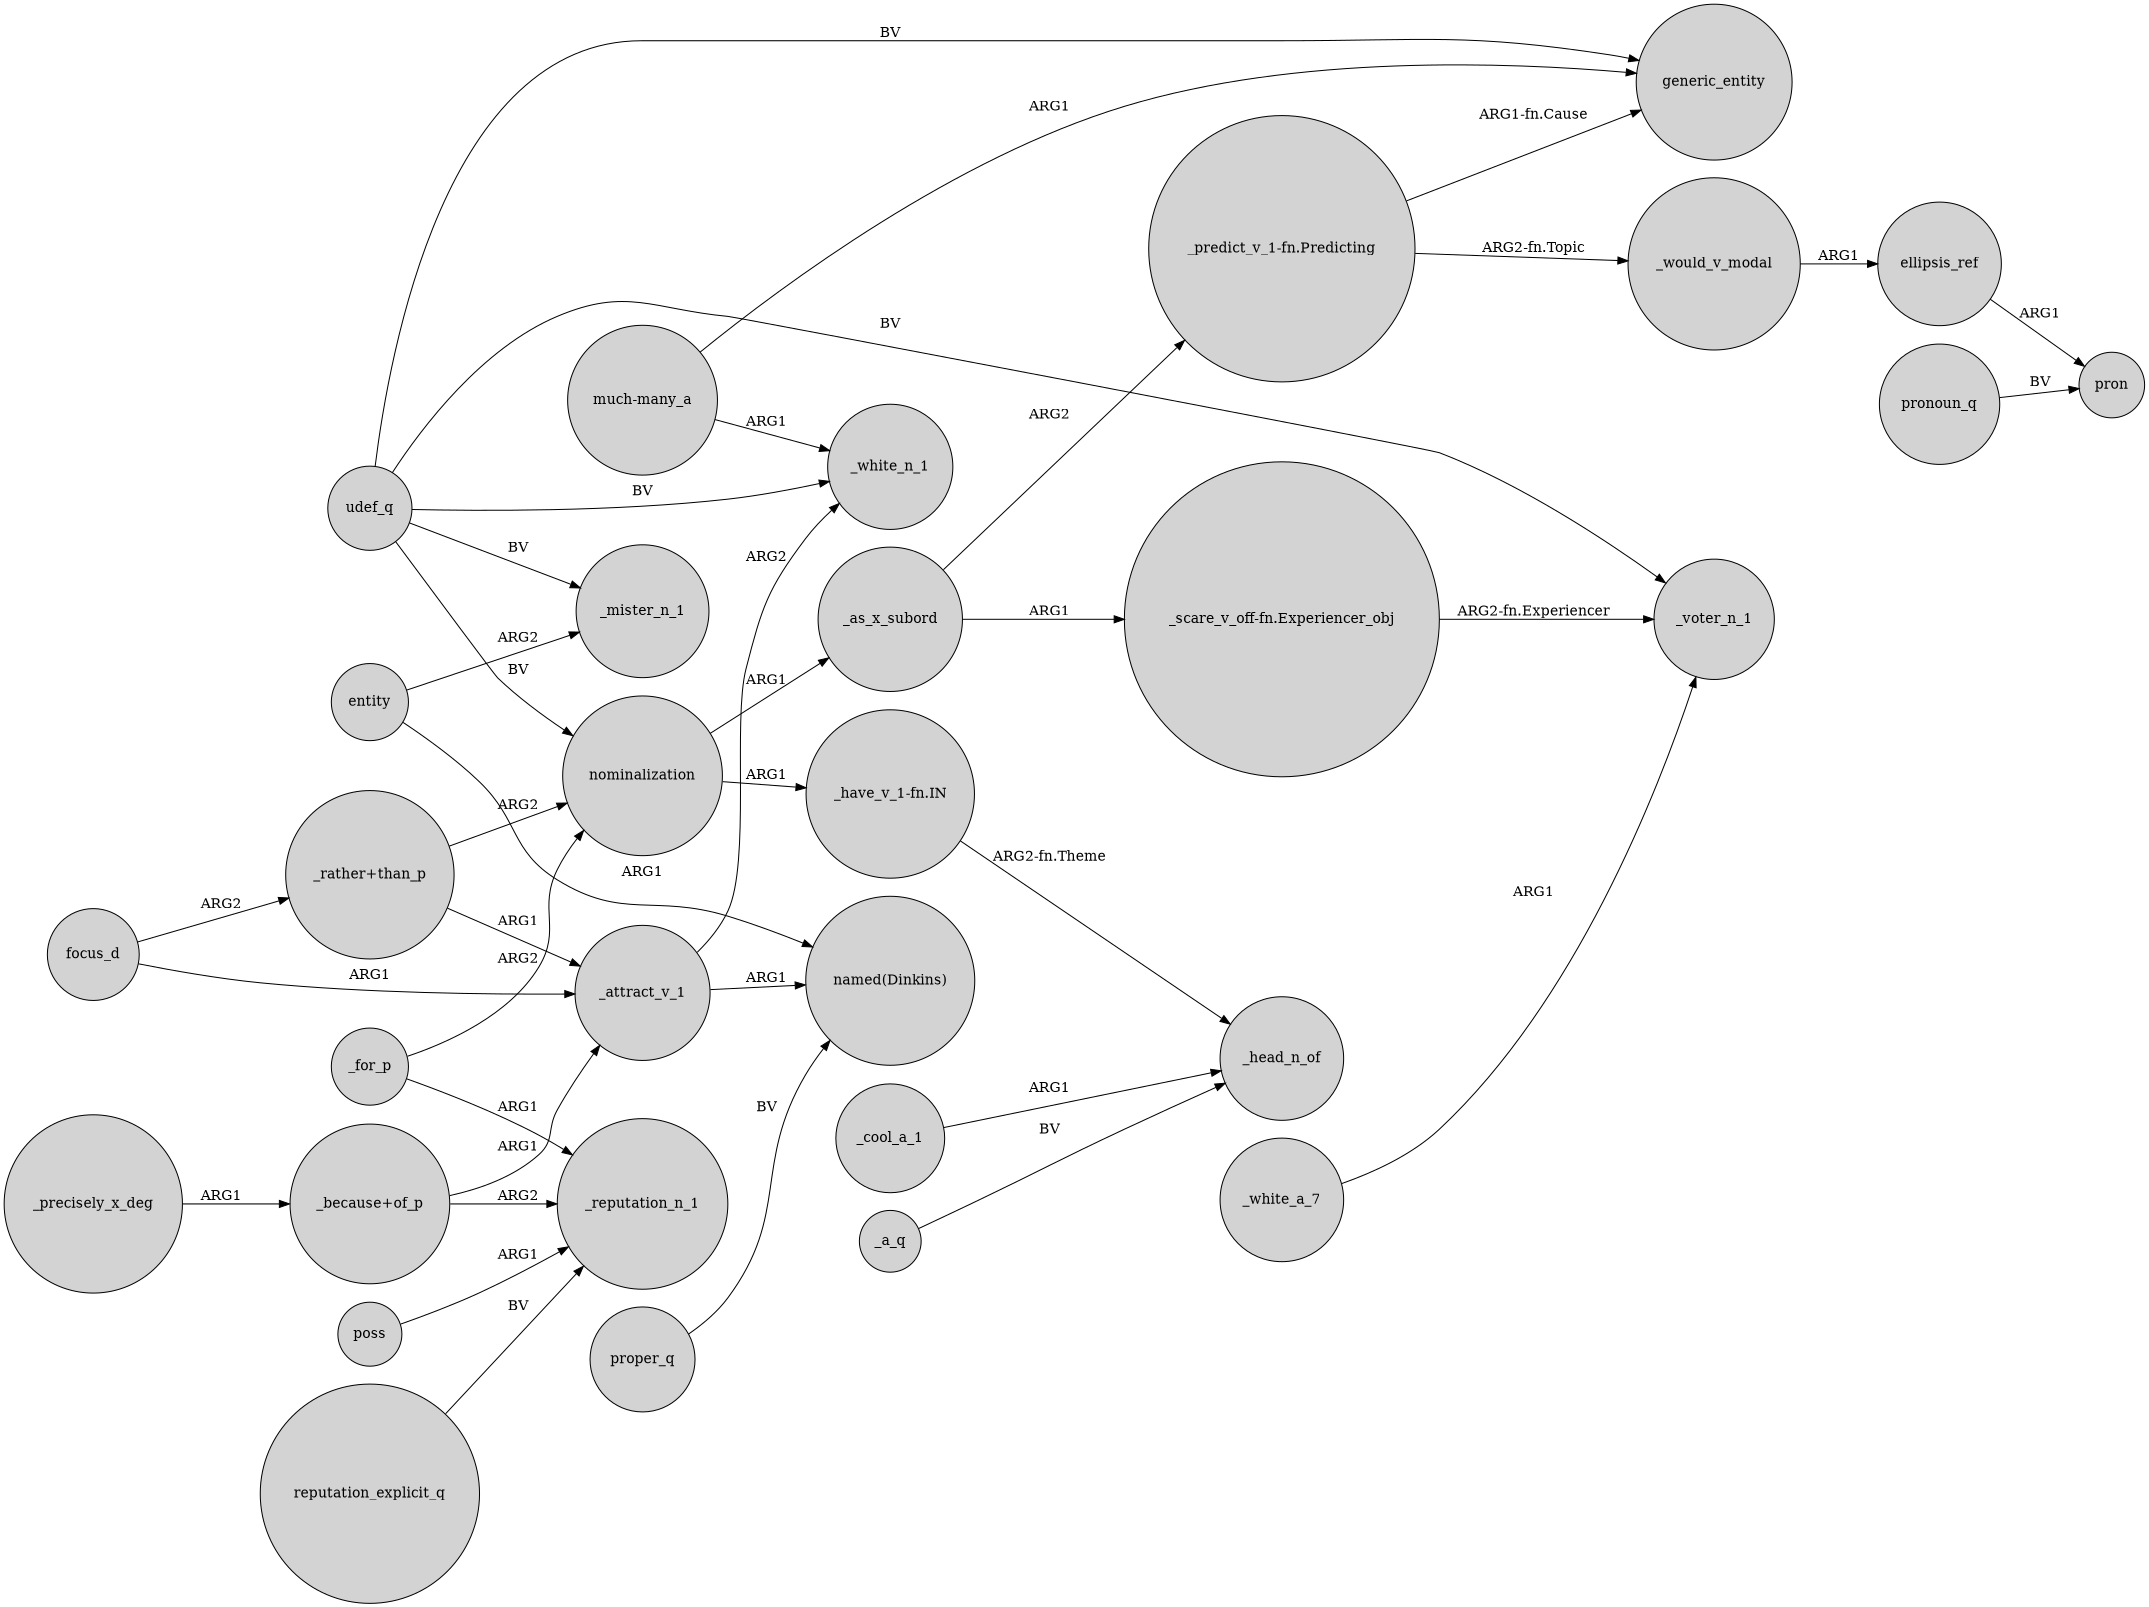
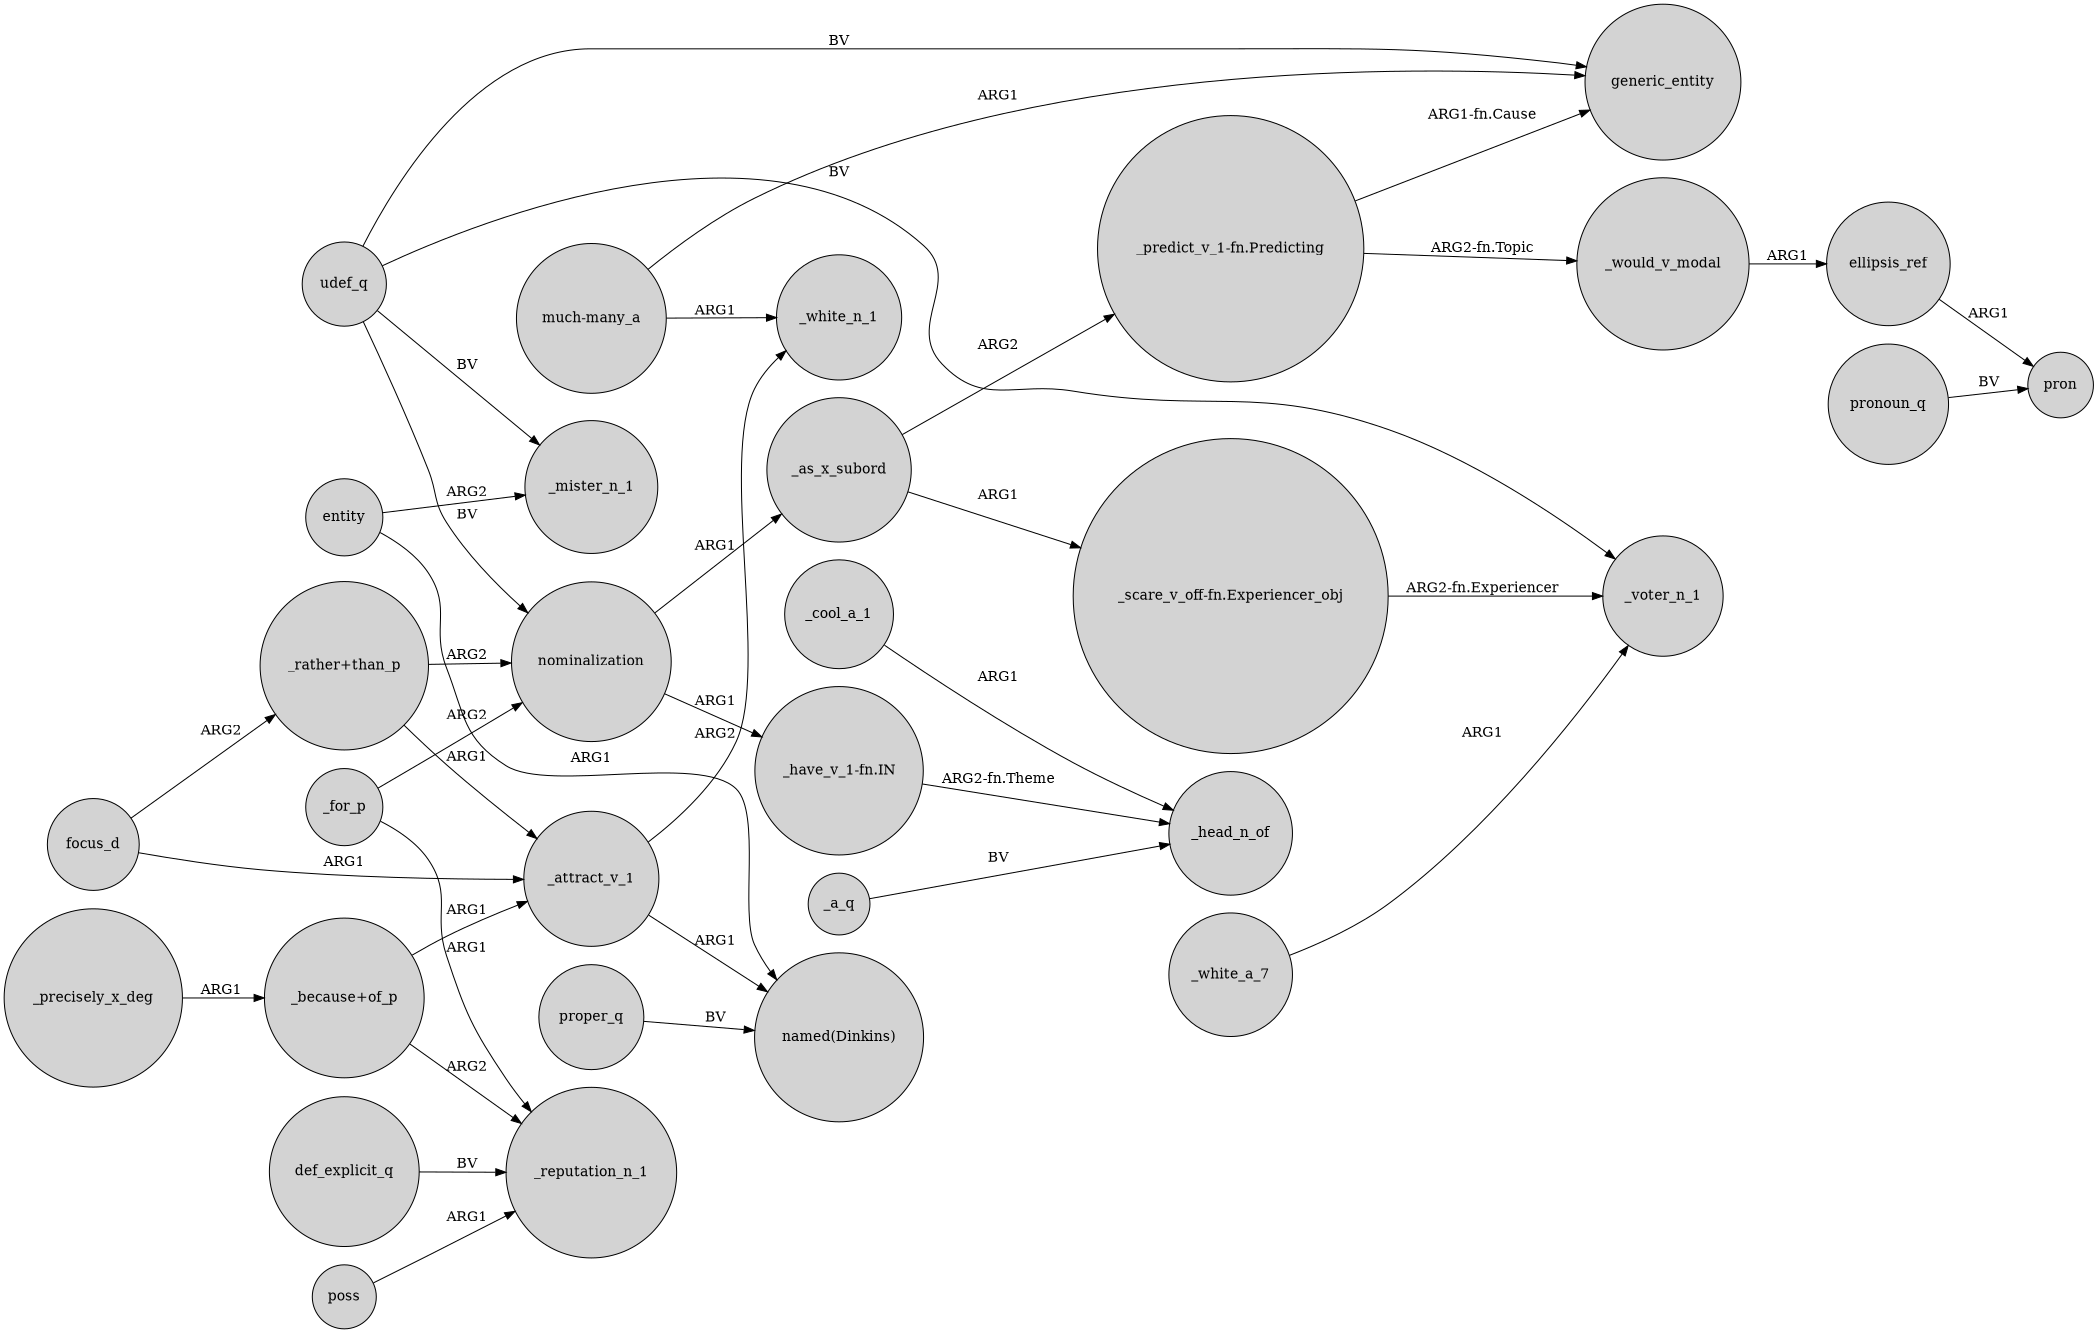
  digraph {
    rankdir=LR
    node [shape=circle style=filled]
    "_predict_v_1-fn.Predicting"
    generic_entity
    _would_v_modal
    ellipsis_ref
    "_have_v_1-fn.IN"
    _head_n_of
    udef_q
    _mister_n_1
    nominalization
    _white_n_1
    _voter_n_1
    _as_x_subord
    poss
    _reputation_n_1
    _attract_v_1
    "named(Dinkins)"
    "much-many_a"
-   def_explicit_q [label=reputation_explicit_q]
+   def_explicit_q
    n19 [label=entity]
    _for_p
    "_scare_v_off-fn.Experiencer_obj"
    pron
    "_because+of_p"
    "_rather+than_p"
    focus_d
    pronoun_q
    _precisely_x_deg
    n28 [label=_white_a_7]
    _cool_a_1
    _a_q
    proper_q
    "_predict_v_1-fn.Predicting" -> generic_entity [label="ARG1-fn.Cause"]
    "_predict_v_1-fn.Predicting" -> _would_v_modal [label="ARG2-fn.Topic"]
    _would_v_modal -> ellipsis_ref [label=ARG1]
    ellipsis_ref -> pron [label=ARG1]
    "_have_v_1-fn.IN" -> _head_n_of [label="ARG2-fn.Theme"]
    udef_q -> generic_entity [label=BV]
    udef_q -> _mister_n_1 [label=BV]
    udef_q -> nominalization [label=BV]
-   udef_q -> _white_n_1 [label=BV]
    udef_q -> _voter_n_1 [label=BV]
    nominalization -> "_have_v_1-fn.IN" [label=ARG1]
    nominalization -> _as_x_subord [label=ARG1]
    _as_x_subord -> "_predict_v_1-fn.Predicting" [label=ARG2]
    _as_x_subord -> "_scare_v_off-fn.Experiencer_obj" [label=ARG1]
    poss -> _reputation_n_1 [label=ARG1]
    _attract_v_1 -> _white_n_1 [label=ARG2]
    _attract_v_1 -> "named(Dinkins)" [label=ARG1]
    "much-many_a" -> generic_entity [label=ARG1]
    "much-many_a" -> _white_n_1 [label=ARG1]
    def_explicit_q -> _reputation_n_1 [label=BV]
    n19 -> _mister_n_1 [label=ARG2]
    n19 -> "named(Dinkins)" [label=ARG1]
    _for_p -> nominalization [label=ARG2]
    _for_p -> _reputation_n_1 [label=ARG1]
    "_scare_v_off-fn.Experiencer_obj" -> _voter_n_1 [label="ARG2-fn.Experiencer"]
    "_because+of_p" -> _reputation_n_1 [label=ARG2]
    "_because+of_p" -> _attract_v_1 [label=ARG1]
    "_rather+than_p" -> nominalization [label=ARG2]
    "_rather+than_p" -> _attract_v_1 [label=ARG1]
    focus_d -> _attract_v_1 [label=ARG1]
    focus_d -> "_rather+than_p" [label=ARG2]
    pronoun_q -> pron [label=BV]
    _precisely_x_deg -> "_because+of_p" [label=ARG1]
    n28 -> _voter_n_1 [label=ARG1]
    _cool_a_1 -> _head_n_of [label=ARG1]
    _a_q -> _head_n_of [label=BV]
    proper_q -> "named(Dinkins)" [label=BV]
  }
